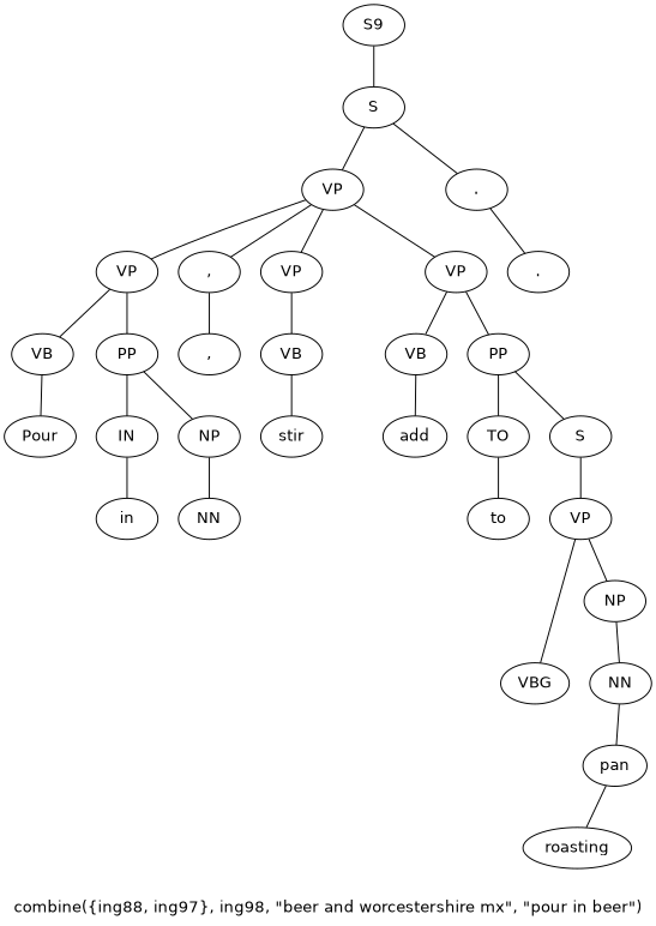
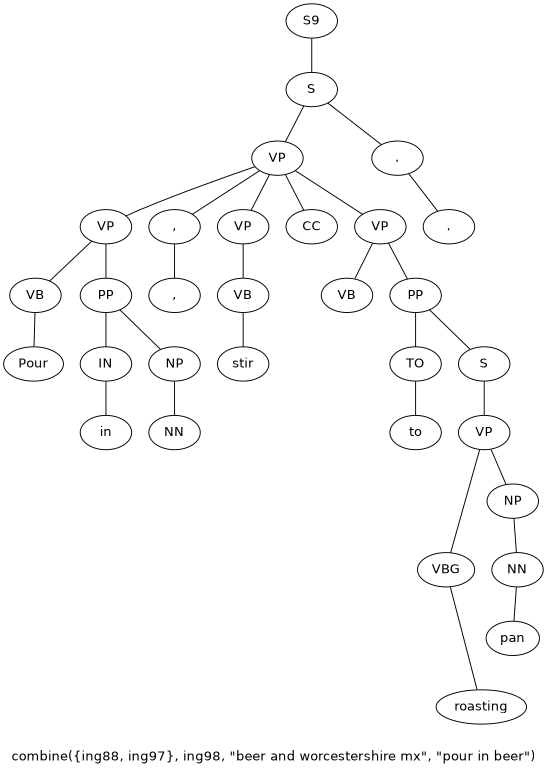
  graph {
    fontname="DejaVu Sans"
    label="combine({ing88, ing97}, ing98, \"beer and worcestershire mx\", \"pour in beer\")"
    node [fontname="DejaVu Sans"]
    edge [fontname="DejaVu Sans"]
    n1 [label=S9]
    n2 [label=S]
    n3 [label=VP]
    n4 [label="."]
    n5 [label=VP]
    n6 [label=","]
    n7 [label=VP]
+   n8 [label=CC]
    n9 [label=VP]
    n10 [label="."]
    n11 [label=VB]
    n12 [label=PP]
    n13 [label=","]
    n14 [label=VB]
    n15 [label=VB]
    n16 [label=PP]
    n17 [label=Pour]
    n18 [label=IN]
    n19 [label=NP]
    n20 [label=in]
    n21 [label=NN]
    n22 [label=stir]
-   n23 [label=add]
    n24 [label=TO]
    n25 [label=S]
    n26 [label=to]
    n27 [label=VP]
    n28 [label=VBG]
    n29 [label=NP]
    n30 [label=roasting]
    n31 [label=NN]
    n32 [label=pan]
    n1 -- n2
    n2 -- n3
    n2 -- n4
    n3 -- n5
    n3 -- n6
    n3 -- n7
+   n3 -- n8
    n3 -- n9
    n4 -- n10
    n5 -- n11
    n5 -- n12
    n6 -- n13
    n7 -- n14
    n9 -- n15
    n9 -- n16
    n11 -- n17
    n12 -- n18
    n12 -- n19
    n14 -- n22
-   n15 -- n23
    n16 -- n24
    n16 -- n25
    n18 -- n20
    n19 -- n21
    n24 -- n26
    n25 -- n27
    n27 -- n28
    n27 -- n29
-   n32 -- n30
+   n28 -- n30
    n29 -- n31
    n31 -- n32
  }
